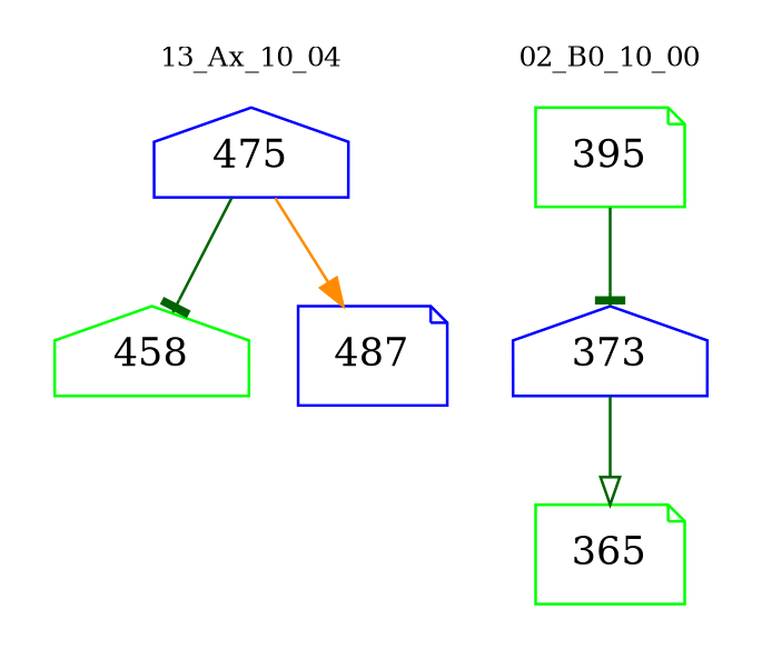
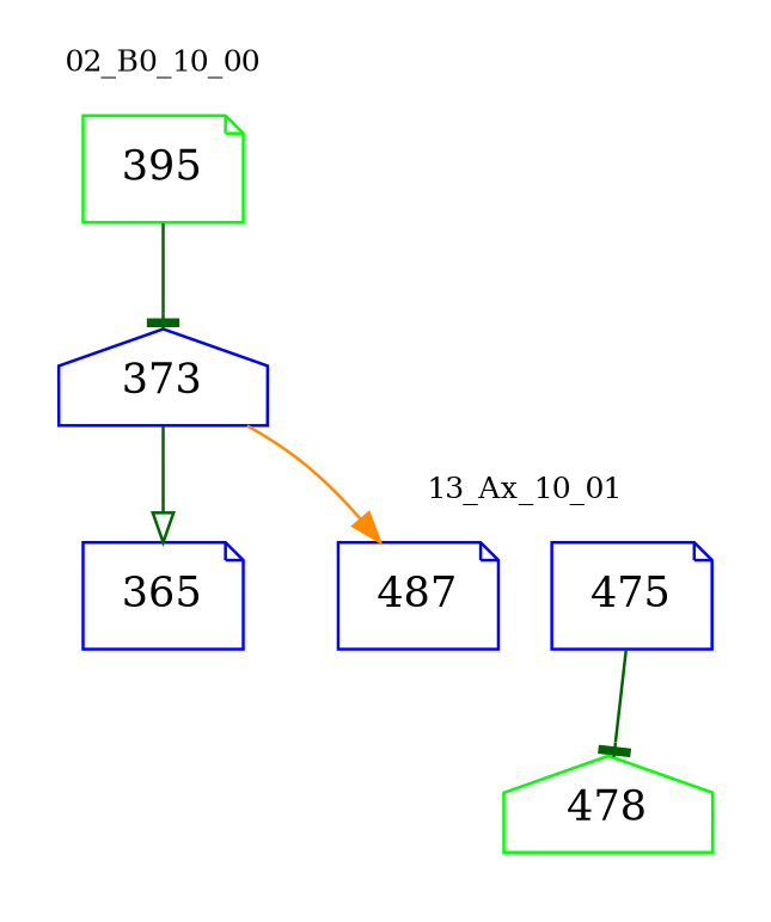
  digraph {
    node [color=blue shape=note]
    edge [arrowhead=tee color=darkgreen]
-   n1 [label=475 shape=house]
-   n2 [color=green label=458 shape=house]
+   n1 [label=475]
+   n2 [color=green label=478 shape=house]
    n3 [label=487]
    n4 [label=373 shape=house]
-   n5 [color=green label=365]
+   n5 [label=365]
    n6 [color=green label=395]
    subgraph cluster_1 {
      color=white
      fontsize=10
-     label="13_Ax_10_04"
+     label="13_Ax_10_01"
      n1
      n2
      n3
    }
    subgraph cluster_2 {
      color=white
      fontsize=10
      label="02_B0_10_00"
      n4
      n5
      n6
    }
    n1 -> n2
-   n1 -> n3 [arrowhead=normal color=darkorange]
+   n4 -> n3 [arrowhead=normal color=darkorange]
    n4 -> n5 [arrowhead=onormal]
    n6 -> n4
  }
